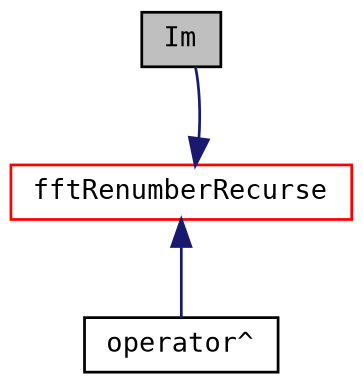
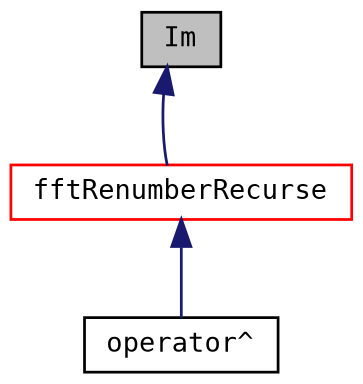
  digraph {
    fontname="DejaVu Sans Mono"
    rankdir=TB
    node [color=black fontname="DejaVu Sans Mono" fontsize=10 shape=record]
    edge [color=midnightblue dir=back fontname="DejaVu Sans Mono" fontsize=10 labelfontname=Helvetica labelfontsize=10 style=solid]
    n1 [fillcolor=grey75 fontcolor=black height=0.2 label=Im style=filled width=0.4]
    n2 [color=red height=0.2 label=fftRenumberRecurse width=0.4]
    n3 [height=0.2 label="operator^" width=0.4]
-   n2 -> n1
+   n1 -> n2
    n2 -> n3
  }
